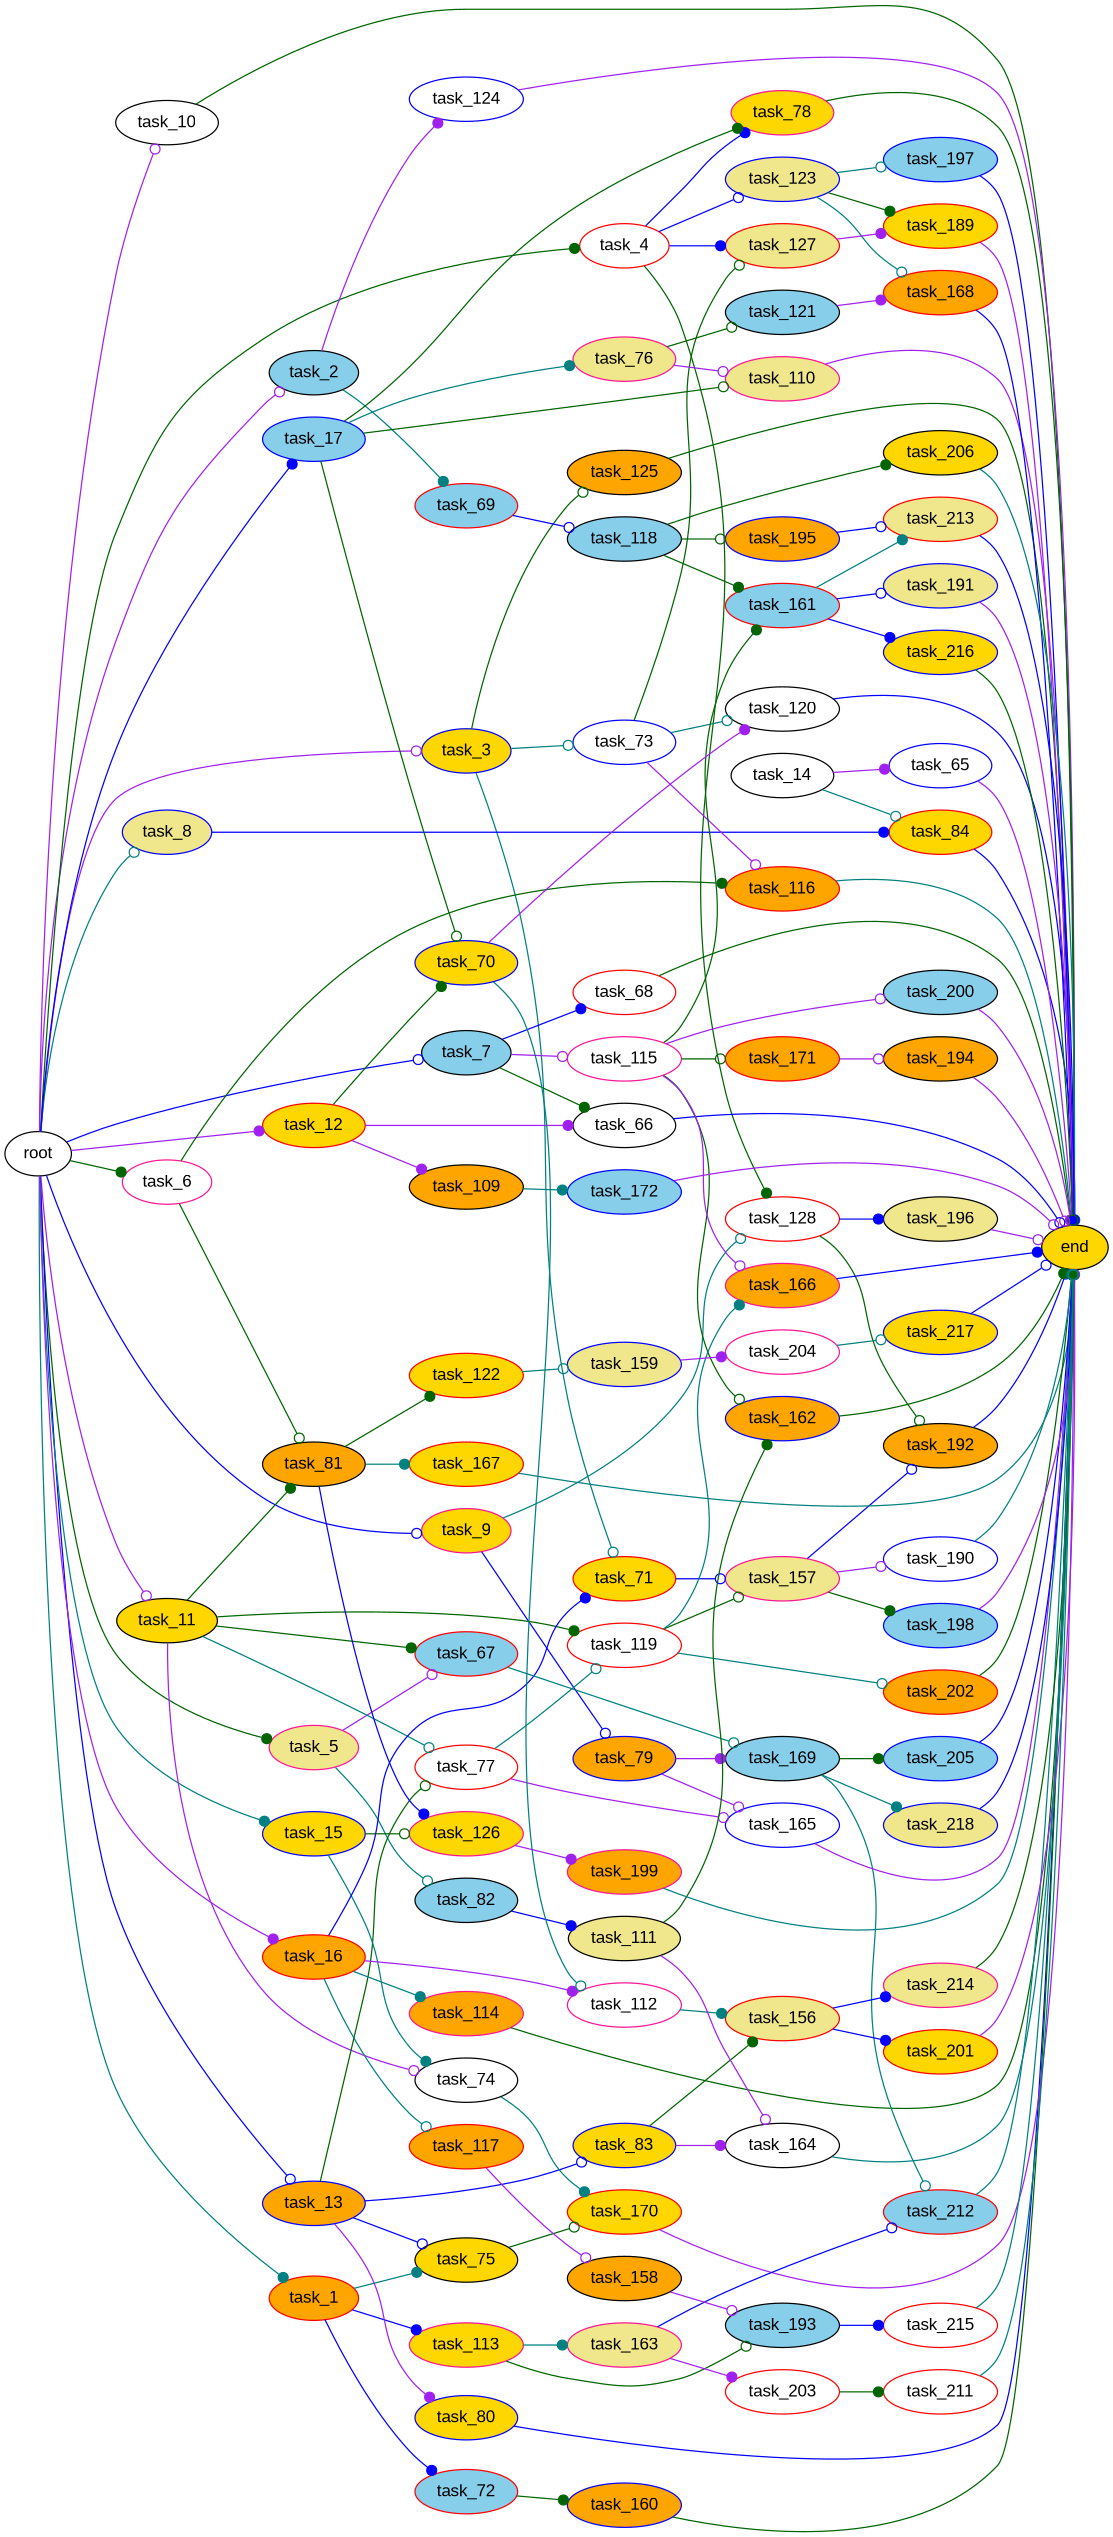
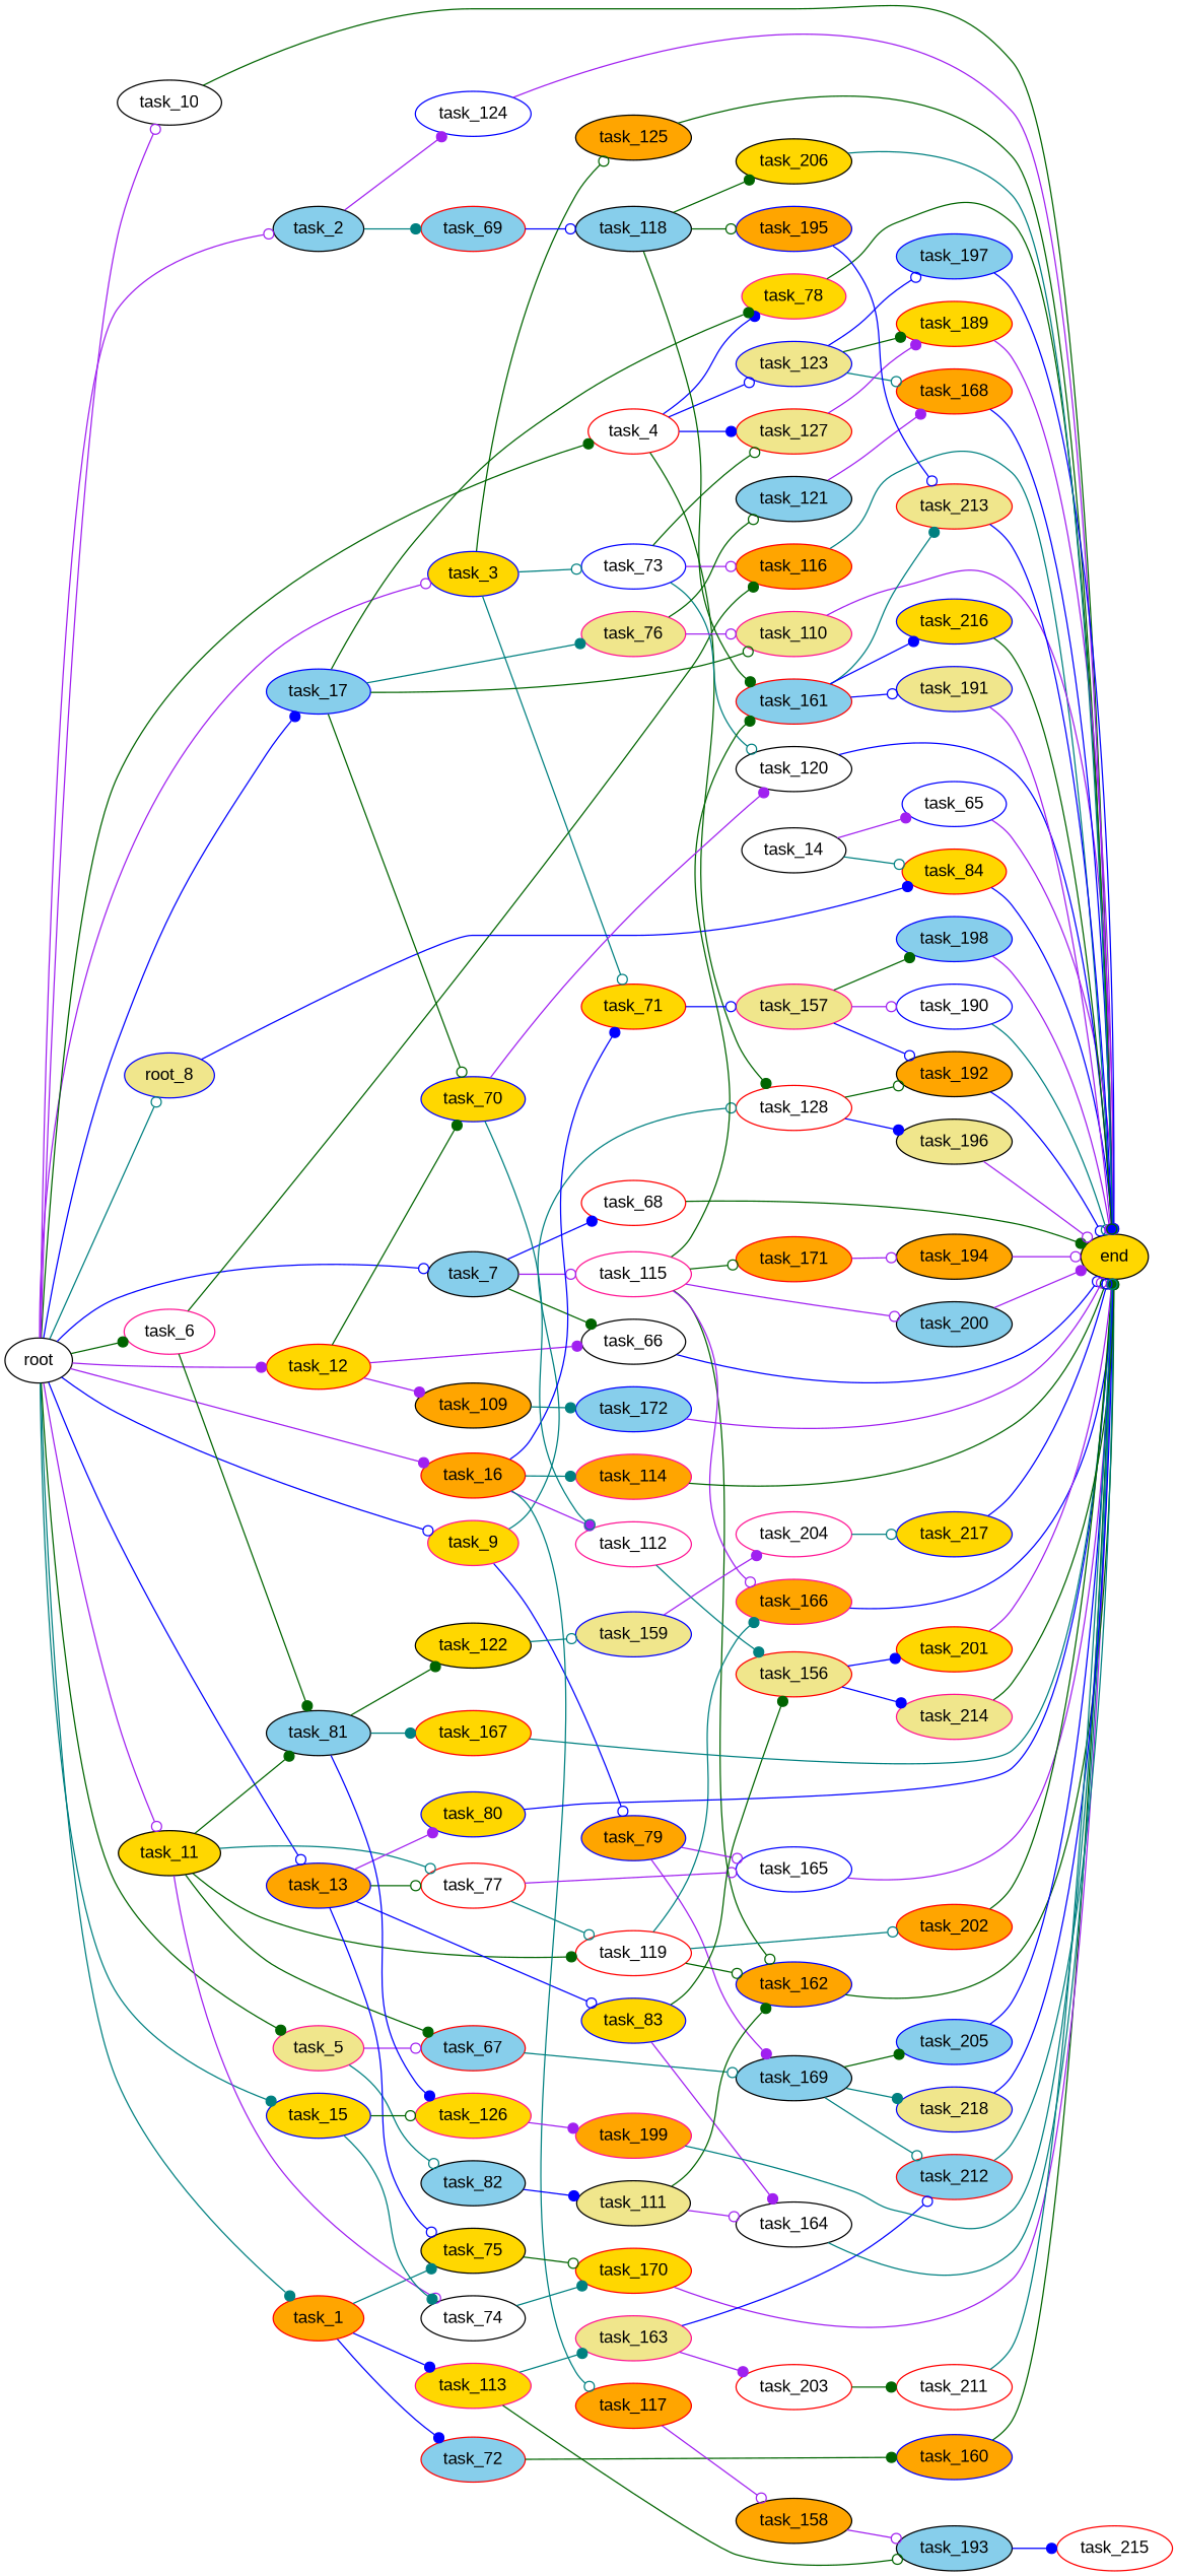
  digraph {
    fontname="Liberation Sans"
    rankdir=LR
    node [color=red fillcolor=white fontname="Liberation Sans" style=filled]
    edge [arrowhead=odot color=purple fontname="Liberation Sans"]
    root [color=black]
    task_1 [fillcolor=orange]
    task_2 [color=black fillcolor=skyblue]
    task_3 [color=blue fillcolor=gold]
    task_4
    task_5 [color=deeppink fillcolor=khaki]
    task_6 [color=deeppink]
    task_7 [color=black fillcolor=skyblue]
-   task_8 [color=blue fillcolor=khaki]
+   task_8 [color=blue fillcolor=khaki label=root_8]
    task_9 [color=deeppink fillcolor=gold]
    task_10 [color=black]
    task_11 [color=black fillcolor=gold]
    task_12 [fillcolor=gold]
    task_13 [color=blue fillcolor=orange]
    task_15 [color=blue fillcolor=gold]
    task_16 [fillcolor=orange]
    task_17 [color=blue fillcolor=skyblue]
    task_72 [fillcolor=skyblue]
    task_75 [color=black fillcolor=gold]
    task_113 [color=deeppink fillcolor=gold]
    task_69 [fillcolor=skyblue]
    task_124 [color=blue]
    task_71 [fillcolor=gold]
    task_73 [color=blue]
    task_125 [color=black fillcolor=orange]
    task_78 [color=deeppink fillcolor=gold]
    task_123 [color=blue fillcolor=khaki]
    task_127 [fillcolor=khaki]
    task_128
    task_67 [fillcolor=skyblue]
    task_82 [color=black fillcolor=skyblue]
-   task_81 [color=black fillcolor=orange]
+   task_81 [color=black fillcolor=skyblue]
    task_116 [fillcolor=orange]
    task_66 [color=black]
    task_68
    task_115 [color=deeppink]
    task_84 [fillcolor=gold]
    task_79 [color=blue fillcolor=orange]
    end [color=black fillcolor=gold]
    task_74 [color=black]
    task_77
    task_119
    task_70 [color=blue fillcolor=gold]
    task_109 [color=black fillcolor=orange]
    task_80 [color=blue fillcolor=gold]
    task_83 [color=blue fillcolor=gold]
    task_14 [color=black]
    task_65 [color=blue]
    task_126 [color=deeppink fillcolor=gold]
    task_112 [color=deeppink]
    task_114 [color=deeppink fillcolor=orange]
    task_117 [fillcolor=orange]
    task_76 [color=deeppink fillcolor=khaki]
    task_110 [color=deeppink fillcolor=khaki]
    task_160 [color=blue fillcolor=orange]
    task_170 [fillcolor=gold]
    task_163 [color=deeppink fillcolor=khaki]
    task_193 [color=black fillcolor=skyblue]
    task_118 [color=black fillcolor=skyblue]
    task_157 [color=deeppink fillcolor=khaki]
    task_120 [color=black]
    task_168 [fillcolor=orange]
    task_189 [fillcolor=gold]
    task_197 [color=blue fillcolor=skyblue]
    task_192 [color=black fillcolor=orange]
    task_196 [color=black fillcolor=khaki]
    task_169 [color=black fillcolor=skyblue]
    task_111 [color=black fillcolor=khaki]
-   task_122 [fillcolor=gold]
+   task_122 [color=black fillcolor=gold]
    task_167 [fillcolor=gold]
    task_162 [color=blue fillcolor=orange]
    task_161 [fillcolor=skyblue]
    task_166 [color=deeppink fillcolor=orange]
    task_171 [fillcolor=orange]
    task_200 [color=black fillcolor=skyblue]
    task_165 [color=blue]
    task_202 [fillcolor=orange]
    task_172 [color=blue fillcolor=skyblue]
    task_156 [fillcolor=khaki]
    task_164 [color=black]
    task_199 [color=deeppink fillcolor=orange]
    task_158 [color=black fillcolor=orange]
    task_121 [color=black fillcolor=skyblue]
    task_212 [fillcolor=skyblue]
    task_205 [color=blue fillcolor=skyblue]
    task_218 [color=blue fillcolor=khaki]
    task_195 [color=blue fillcolor=orange]
    task_206 [color=black fillcolor=gold]
    task_190 [color=blue]
    task_198 [color=blue fillcolor=skyblue]
    task_159 [color=blue fillcolor=khaki]
    task_201 [fillcolor=gold]
    task_214 [color=deeppink fillcolor=khaki]
    task_203
    task_215
    task_191 [color=blue fillcolor=khaki]
    task_213 [fillcolor=khaki]
    task_216 [color=blue fillcolor=gold]
    task_194 [color=black fillcolor=orange]
    task_204 [color=deeppink]
    task_217 [color=blue fillcolor=gold]
    task_211
    root -> task_1 [arrowhead=dot color=teal]
    root -> task_2
    root -> task_3
    root -> task_4 [arrowhead=dot color=darkgreen]
    root -> task_5 [arrowhead=dot color=darkgreen]
    root -> task_6 [arrowhead=dot color=darkgreen]
    root -> task_7 [color=blue]
    root -> task_8 [color=teal]
    root -> task_9 [color=blue]
    root -> task_10
    root -> task_11
    root -> task_12 [arrowhead=dot]
    root -> task_13 [color=blue]
    root -> task_15 [arrowhead=dot color=teal]
    root -> task_16 [arrowhead=dot]
    root -> task_17 [arrowhead=dot color=blue]
    task_1 -> task_72 [arrowhead=dot color=blue]
    task_1 -> task_75 [arrowhead=dot color=teal]
    task_1 -> task_113 [arrowhead=dot color=blue]
    task_2 -> task_69 [arrowhead=dot color=teal]
    task_2 -> task_124 [arrowhead=dot]
    task_3 -> task_71 [color=teal]
    task_3 -> task_73 [color=teal]
    task_3 -> task_125 [color=darkgreen]
    task_4 -> task_78 [arrowhead=dot color=blue]
    task_4 -> task_123 [color=blue]
    task_4 -> task_127 [arrowhead=dot color=blue]
    task_4 -> task_128 [arrowhead=dot color=darkgreen]
    task_5 -> task_67
    task_5 -> task_82 [color=teal]
-   task_6 -> task_81 [color=darkgreen]
+   task_6 -> task_81 [arrowhead=dot color=darkgreen]
    task_6 -> task_116 [arrowhead=dot color=darkgreen]
    task_7 -> task_66 [arrowhead=dot color=darkgreen]
    task_7 -> task_68 [arrowhead=dot color=blue]
    task_7 -> task_115
    task_8 -> task_84 [arrowhead=dot color=blue]
    task_9 -> task_128 [color=teal]
    task_9 -> task_79 [color=blue]
    task_10 -> end [arrowhead=dot color=darkgreen]
    task_11 -> task_67 [arrowhead=dot color=darkgreen]
    task_11 -> task_81 [arrowhead=dot color=darkgreen]
    task_11 -> task_74
    task_11 -> task_77 [color=teal]
    task_11 -> task_119 [arrowhead=dot color=darkgreen]
    task_12 -> task_66 [arrowhead=dot]
    task_12 -> task_70 [arrowhead=dot color=darkgreen]
    task_12 -> task_109 [arrowhead=dot]
    task_13 -> task_75 [color=blue]
    task_13 -> task_77 [color=darkgreen]
    task_13 -> task_80 [arrowhead=dot]
    task_13 -> task_83 [color=blue]
    task_15 -> task_74 [arrowhead=dot color=teal]
    task_15 -> task_126 [color=darkgreen]
    task_16 -> task_71 [arrowhead=dot color=blue]
    task_16 -> task_112 [arrowhead=dot]
    task_16 -> task_114 [arrowhead=dot color=teal]
    task_16 -> task_117 [color=teal]
    task_17 -> task_78 [arrowhead=dot color=darkgreen]
    task_17 -> task_70 [color=darkgreen]
    task_17 -> task_76 [arrowhead=dot color=teal]
    task_17 -> task_110 [color=darkgreen]
    task_72 -> task_160 [arrowhead=dot color=darkgreen]
    task_75 -> task_170 [color=darkgreen]
    task_113 -> task_163 [arrowhead=dot color=teal]
    task_113 -> task_193 [color=darkgreen]
    task_69 -> task_118 [color=blue]
    task_124 -> end [arrowhead=dot]
    task_71 -> task_157 [color=blue]
    task_73 -> task_127 [color=darkgreen]
    task_73 -> task_116
    task_73 -> task_120 [color=teal]
    task_125 -> end [arrowhead=dot color=darkgreen]
    task_78 -> end [color=darkgreen]
    task_123 -> task_168 [color=teal]
    task_123 -> task_189 [arrowhead=dot color=darkgreen]
-   task_123 -> task_197 [color=teal]
+   task_123 -> task_197 [color=blue]
    task_127 -> task_189 [arrowhead=dot]
    task_128 -> task_192 [color=darkgreen]
    task_128 -> task_196 [arrowhead=dot color=blue]
    task_67 -> task_169 [color=teal]
    task_82 -> task_111 [arrowhead=dot color=blue]
    task_81 -> task_126 [arrowhead=dot color=blue]
    task_81 -> task_122 [arrowhead=dot color=darkgreen]
    task_81 -> task_167 [arrowhead=dot color=teal]
    task_116 -> end [arrowhead=dot color=teal]
    task_66 -> end [color=blue]
    task_68 -> end [arrowhead=dot color=darkgreen]
    task_115 -> task_162 [color=darkgreen]
    task_115 -> task_161 [arrowhead=dot color=darkgreen]
    task_115 -> task_166
    task_115 -> task_171 [color=darkgreen]
    task_115 -> task_200
    task_84 -> end [color=blue]
    task_79 -> task_169 [arrowhead=dot]
    task_79 -> task_165
    task_74 -> task_170 [arrowhead=dot color=teal]
    task_77 -> task_119 [color=teal]
    task_77 -> task_165
-   task_119 -> task_157 [color=darkgreen]
+   task_119 -> task_162 [color=darkgreen]
    task_119 -> task_166 [arrowhead=dot color=teal]
    task_119 -> task_202 [color=teal]
    task_70 -> task_112 [color=teal]
    task_70 -> task_120 [arrowhead=dot]
    task_109 -> task_172 [arrowhead=dot color=teal]
    task_80 -> end [color=blue]
    task_83 -> task_156 [arrowhead=dot color=darkgreen]
    task_83 -> task_164 [arrowhead=dot]
    task_14 -> task_84 [color=teal]
    task_14 -> task_65 [arrowhead=dot]
    task_65 -> end
    task_126 -> task_199 [arrowhead=dot]
    task_112 -> task_156 [arrowhead=dot color=teal]
    task_114 -> end [color=darkgreen]
    task_117 -> task_158
    task_76 -> task_110
    task_76 -> task_121 [color=darkgreen]
    task_110 -> end
    task_160 -> end [color=darkgreen]
    task_170 -> end
    task_163 -> task_212 [color=blue]
    task_163 -> task_203 [arrowhead=dot]
    task_193 -> task_215 [arrowhead=dot color=blue]
    task_118 -> task_161 [arrowhead=dot color=darkgreen]
    task_118 -> task_195 [color=darkgreen]
    task_118 -> task_206 [arrowhead=dot color=darkgreen]
    task_157 -> task_192 [color=blue]
    task_157 -> task_190
    task_157 -> task_198 [arrowhead=dot color=darkgreen]
    task_120 -> end [arrowhead=dot color=blue]
    task_168 -> end [color=blue]
    task_189 -> end [arrowhead=dot]
    task_197 -> end [arrowhead=dot color=blue]
    task_192 -> end [color=blue]
    task_196 -> end
    task_169 -> task_212 [color=teal]
    task_169 -> task_205 [arrowhead=dot color=darkgreen]
    task_169 -> task_218 [arrowhead=dot color=teal]
    task_111 -> task_162 [arrowhead=dot color=darkgreen]
    task_111 -> task_164
    task_122 -> task_159 [color=teal]
    task_167 -> end [color=teal]
    task_162 -> end [arrowhead=dot color=darkgreen]
    task_161 -> task_191 [color=blue]
    task_161 -> task_213 [arrowhead=dot color=teal]
    task_161 -> task_216 [arrowhead=dot color=blue]
    task_166 -> end [arrowhead=dot color=blue]
    task_171 -> task_194
    task_200 -> end [arrowhead=dot]
    task_165 -> end [arrowhead=dot]
    task_202 -> end [color=darkgreen]
    task_172 -> end
    task_156 -> task_201 [arrowhead=dot color=blue]
    task_156 -> task_214 [arrowhead=dot color=blue]
    task_164 -> end [color=teal]
    task_199 -> end [arrowhead=dot color=teal]
    task_158 -> task_193
    task_121 -> task_168 [arrowhead=dot]
    task_212 -> end [color=teal]
    task_205 -> end [color=blue]
    task_218 -> end [arrowhead=dot color=blue]
    task_195 -> task_213 [color=blue]
    task_206 -> end [color=teal]
    task_190 -> end [color=teal]
    task_198 -> end
    task_159 -> task_204 [arrowhead=dot]
    task_201 -> end
    task_214 -> end [arrowhead=dot color=darkgreen]
    task_203 -> task_211 [arrowhead=dot color=darkgreen]
-   task_215 -> end [color=teal]
    task_191 -> end [arrowhead=dot]
    task_213 -> end [arrowhead=dot color=blue]
    task_216 -> end [color=darkgreen]
    task_194 -> end
    task_204 -> task_217 [color=teal]
    task_217 -> end [color=blue]
    task_211 -> end [color=teal]
  }
